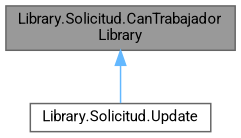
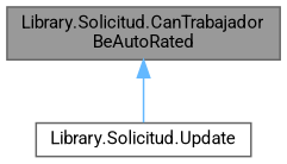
  digraph {
    rankdir=TB
    fontname=Roboto
    node [fontname=Roboto fontsize=10 shape=box style=filled]
-   n1 [color=gray40 fillcolor=grey60 fontcolor=black height=0.2 label="Library.Solicitud.CanTrabajador\lLibrary" width=0.4]
+   n1 [color=gray40 fillcolor=grey60 fontcolor=black height=0.2 label="Library.Solicitud.CanTrabajador\lBeAutoRated" width=0.4]
    n2 [color=grey40 fillcolor=white height=0.2 label="Library.Solicitud.Update" width=0.4]
    n1 -> n2 [color=steelblue1 dir=back fontname=Roboto fontsize=10 labelfontname=Helvetica labelfontsize=10 style=solid]
  }
